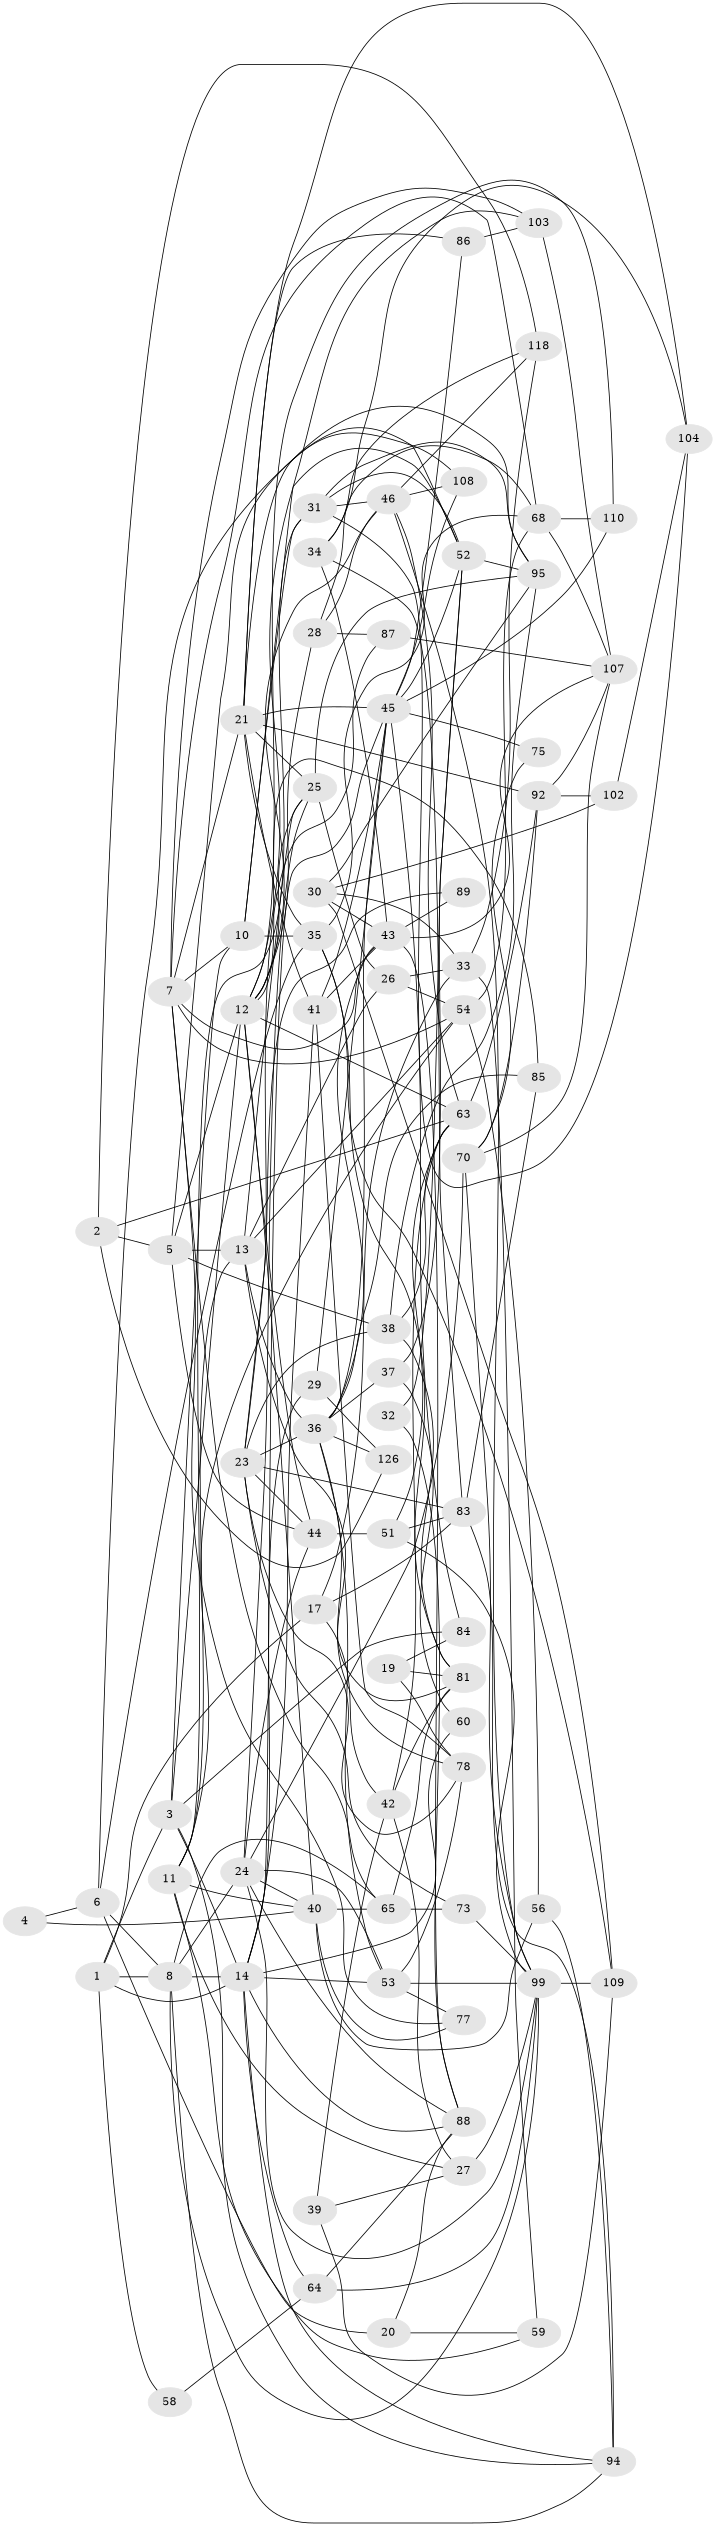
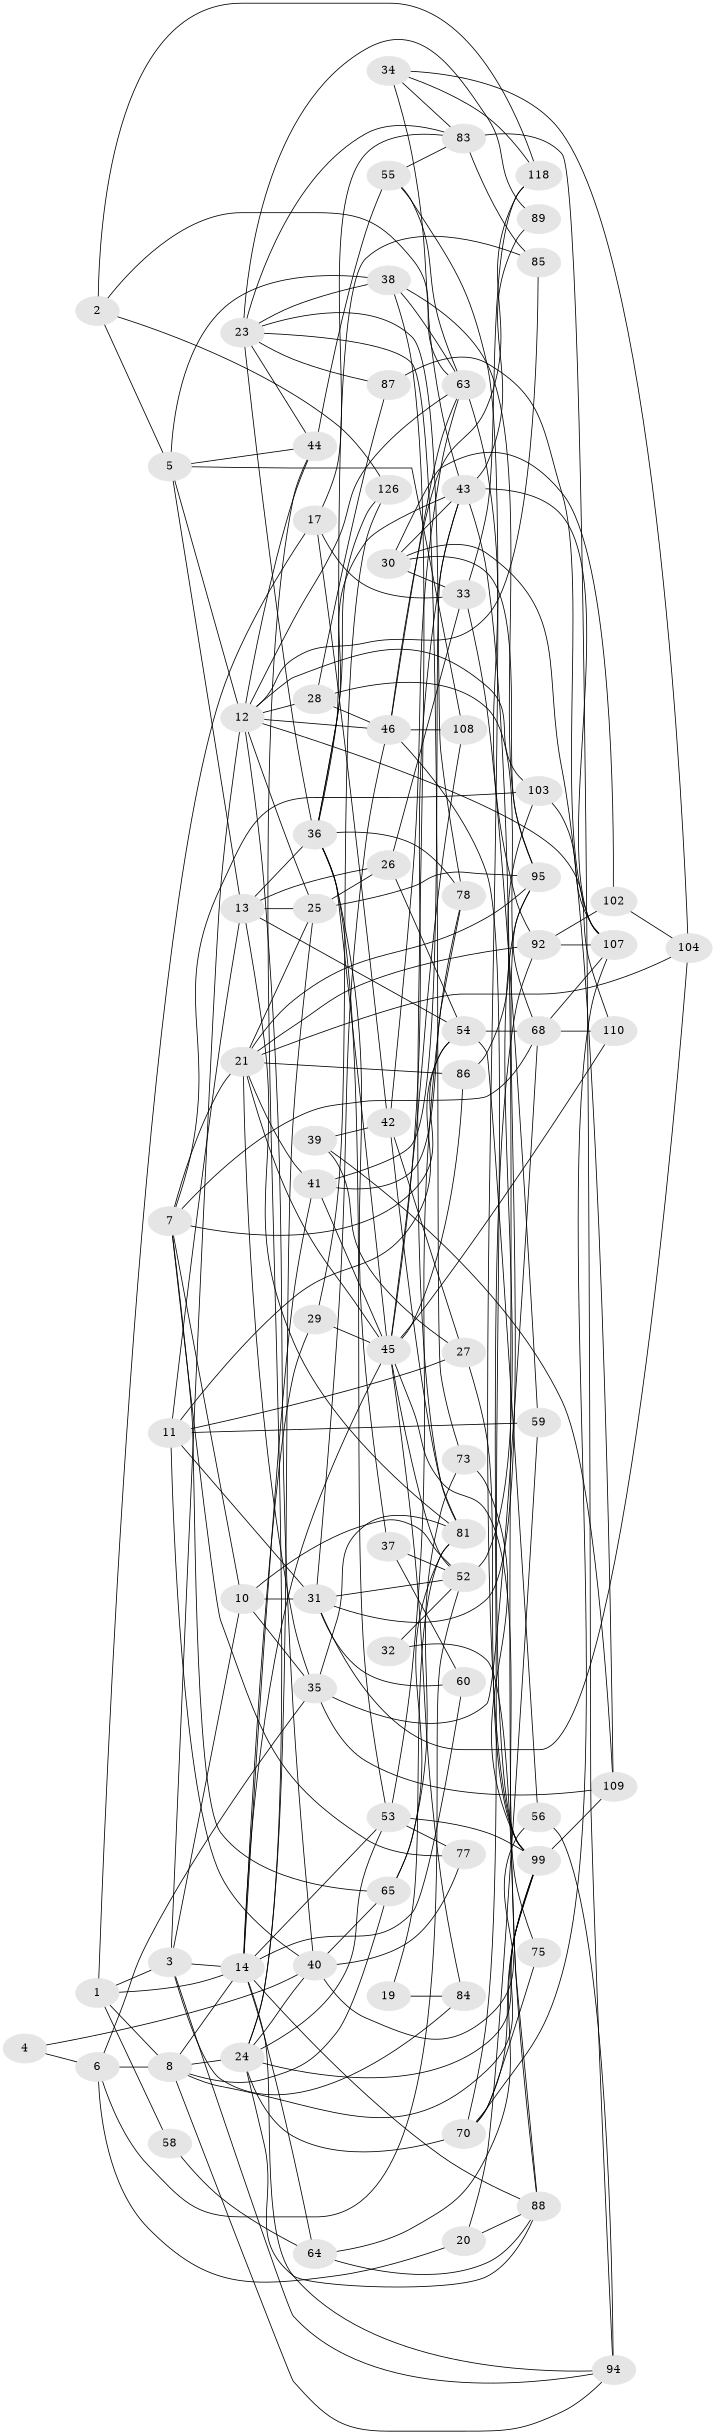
  graph {
    rankdir=LR
    node [color=gray90 style=filled]
    1 [super="+16"]
    3 [super="+49"]
    8 [super="+72"]
    14 [super="+76"]
    17 [super="+18"]
    58
    10 [super="+66"]
    12 [super="+55"]
    84 [super="+101"]
    94
    65 [super="+124"]
    24 [super="+119"]
    99 [super="+122"]
    29
    41 [super="+90"]
    45 [super="+105"]
    53 [super="+79"]
    60
    64 [super="+74"]
    88
    33
    42 [super="+67"]
    83 [super="+93"]
    5 [super="+15"]
    13 [super="+61"]
    38 [super="+121"]
    44 [super="+106"]
    108
    2
    63 [super="+80"]
    118 [super="+127"]
    126
    92 [super="+96"]
    35 [super="+115"]
    52 [super="+100"]
    31
    40 [super="+48"]
    103
    25 [super="+114"]
    28 [super="+116"]
    46 [super="+112"]
    85
    110
    6 [super="+9"]
    20
    4
    77 [super="+91"]
    56 [super="+98"]
    54 [super="+113"]
    26 [super="+57"]
    36 [super="+50"]
    81 [super="+125"]
    95 [super="+111"]
-   51
+   51 [label=55]
    59
    68 [super="+97"]
    109
    7 [super="+120"]
    21 [super="+27"]
    43 [super="+62"]
    86
    104 [super="+117"]
    89
    107
    73
    70 [super="+123"]
    11 [super="+22"]
    n68 [label=27 super="+82"]
    87
    78
    37
    75
    19
    102
    23 [super="+71"]
    30 [super="+69"]
    32
    34
    39
    1 -- 3
    1 -- 8
    1 -- 14
    1 -- 17
    1 -- 58
    3 -- 14
    3 -- 10
    3 -- 12
    3 -- 84
    3 -- 94
    8 -- 14 [weight=2]
    8 -- 94
    8 -- 65
    8 -- 24
    8 -- 99
    14 -- 94
    14 -- 29
    14 -- 41
    14 -- 45
    14 -- 53
    14 -- 60
    14 -- 64
    14 -- 88
    17 -- 33
    17 -- 42
    17 -- 83
    58 -- 64
    10 -- 35
    10 -- 52
    10 -- 31
    12 -- 44
    12 -- 63
    12 -- 40 [weight=2]
    12 -- 103
    12 -- 25
    12 -- 28
    12 -- 46
    12 -- 85
    12 -- 110
    65 -- 81
    65 -- 73
    24 -- 99
    24 -- 53
    24 -- 88
    24 -- 44
    24 -- 40
    24 -- 25
    24 -- 70
    99 -- 109 [weight=2]
    29 -- 45
    29 -- 126
    41 -- 45 [weight=2]
    41 -- 43
    41 -- 78
    45 -- 84
    45 -- 108
    45 -- 52
    45 -- 110
    45 -- 86
    45 -- 75
    53 -- 99
    53 -- 77
    53 -- 78
    64 -- 99
    64 -- 88
    33 -- 118
    33 -- 59
    42 -- 63
    42 -- 81
    42 -- n68
    83 -- 94
    83 -- 85
    5 -- 12
    5 -- 13
    5 -- 38
    5 -- 44
    5 -- 108
    13 -- 25
    13 -- 54
    13 -- 26
    13 -- 36
    13 -- 81
    38 -- 63
    38 -- 81
    38 -- 95
    44 -- 51
    2 -- 5
    2 -- 63
    2 -- 118
    2 -- 126
    63 -- 92
    92 -- 107
    92 -- 102
    35 -- 81
    35 -- 68
    35 -- 109
    52 -- 95
+   31 -- 60
    31 -- 52
    31 -- 46
    31 -- 95
    31 -- 104
    40 -- 65
    40 -- 77
    40 -- 56
    103 -- 107
    25 -- 26
    25 -- 95
    28 -- 46
    28 -- 68
    28 -- 87
    46 -- 99
    46 -- 108
    46 -- 63
    46 -- 118
    6 -- 8
    6 -- 35
    6 -- 52
    6 -- 20
    20 -- 88
    20 -- 59
    4 -- 40
    4 -- 6
    56 -- 94
    54 -- 56
    54 -- 68
    26 -- 33
    26 -- 54
    36 -- 45
    36 -- 53
    36 -- 126
    36 -- 85
    36 -- 43
    36 -- 78
    36 -- 37
    51 -- 99
    51 -- 83
    51 -- 63
    68 -- 110
    68 -- 107
    7 -- 10
    7 -- 65
    7 -- 103
    7 -- 77
    7 -- 54
    7 -- 68
    7 -- 21
-   7 -- 43
+   45 -- 43
    21 -- 41
    21 -- 45
    21 -- 92
    21 -- 35
    21 -- 25
    21 -- 95
    21 -- 86
    21 -- 104
    43 -- 88
    43 -- 89
    43 -- 107
    86 -- 103
    73 -- 99
    70 -- 99
    70 -- 92
    70 -- 107
    70 -- 75
    11 -- 13
    11 -- 31
    11 -- 40
    11 -- 54
    11 -- 59
    11 -- n68
    n68 -- 99
    87 -- 107
    37 -- 60
    37 -- 52
    19 -- 84
    19 -- 81
-   19 -- 78
    102 -- 104
    23 -- 83
    23 -- 38
    23 -- 44
    23 -- 36
    23 -- 89
    23 -- 73
    23 -- 87
    23 -- 78
    30 -- 33
    30 -- 95
    30 -- 109
    30 -- 43
    30 -- 102
    32 -- 88
    32 -- 52
    34 -- 83
    34 -- 118
    34 -- 43
    34 -- 104
    39 -- 42
    39 -- 109
    39 -- n68
  }
